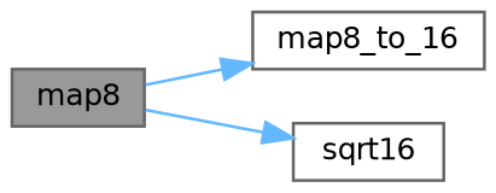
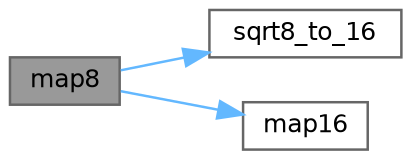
  digraph {
    rankdir=LR
    node [color=grey40 fillcolor=white fontname=Helvetica fontsize=10 shape=box style=filled]
    edge [color=steelblue1 fontname=Helvetica fontsize=10 labelfontname=Helvetica labelfontsize=10 style=solid]
    n1 [color=gray40 fillcolor=grey60 fontcolor=black height=0.2 label=map8 width=0.4]
-   n2 [height=0.2 label=map8_to_16 width=0.4]
-   n3 [height=0.2 label=sqrt16 width=0.4]
+   n2 [height=0.2 label=sqrt8_to_16 width=0.4]
+   n3 [height=0.2 label=map16 width=0.4]
    n1 -> n2
    n1 -> n3
  }
